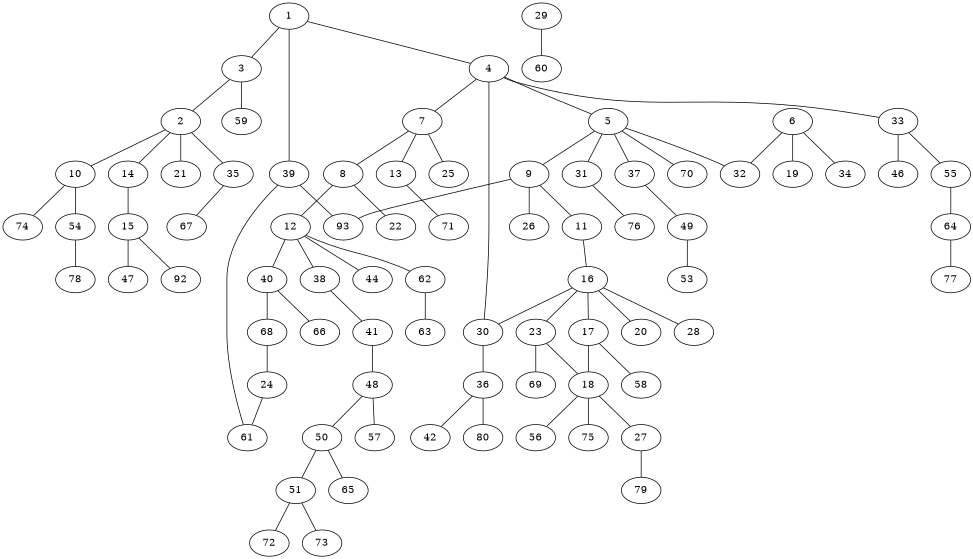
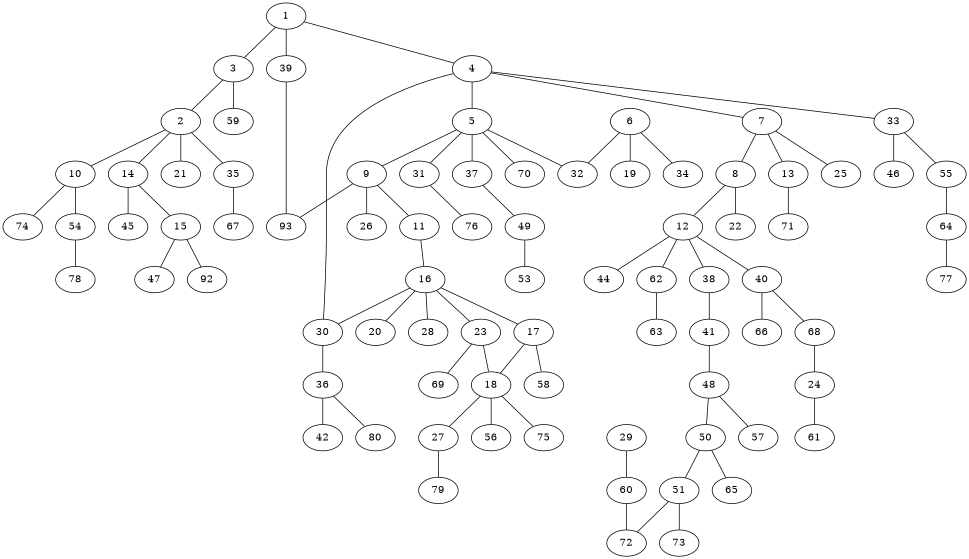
  graph {
    1
    3
    4
    39
    2
    10
    14
    21
    35
    59
    5
    7
    30
    33
    n15 [label=93]
    61
    54
    74
    15
+   45
    67
    9
    31
    37
    70
    32
    8
    13
    25
    36
    46
    55
    78
    47
    n35 [label=92]
    6
    19
    34
    11
    26
    76
    49
    12
    22
    71
    42
    80
    64
    16
    53
    38
    40
    44
    62
    41
    66
    68
    63
    17
    20
    23
    28
    18
    58
    69
    48
    24
    27
    56
    75
    29
    60
    79
    72
    77
    50
    57
    51
    65
    73
    1 -- 3
    1 -- 4
    1 -- 39
    3 -- 2
    3 -- 59
    4 -- 5
    4 -- 7
    4 -- 30
    4 -- 33
    39 -- n15
-   39 -- 61
    2 -- 10
    2 -- 14
    2 -- 21
    2 -- 35
    10 -- 54
    10 -- 74
    14 -- 15
+   14 -- 45
    35 -- 67
    5 -- 9
    5 -- 31
    5 -- 37
    5 -- 70
    5 -- 32
    7 -- 8
    7 -- 13
    7 -- 25
    30 -- 36
    33 -- 46
    33 -- 55
    54 -- 78
    15 -- 47
    15 -- n35
    9 -- n15
    9 -- 11
    9 -- 26
    31 -- 76
    37 -- 49
    8 -- 12
    8 -- 22
    13 -- 71
    36 -- 42
    36 -- 80
    55 -- 64
    6 -- 32
    6 -- 19
    6 -- 34
    11 -- 16
    49 -- 53
    12 -- 38
    12 -- 40
    12 -- 44
    12 -- 62
    64 -- 77
    16 -- 30
    16 -- 17
    16 -- 20
    16 -- 23
    16 -- 28
    38 -- 41
    40 -- 66
    40 -- 68
    62 -- 63
    41 -- 48
    68 -- 24
    17 -- 18
    17 -- 58
    23 -- 18
    23 -- 69
    18 -- 27
    18 -- 56
    18 -- 75
    48 -- 50
    48 -- 57
    24 -- 61
    27 -- 79
    29 -- 60
+   60 -- 72
    50 -- 51
    50 -- 65
    51 -- 72
    51 -- 73
  }
